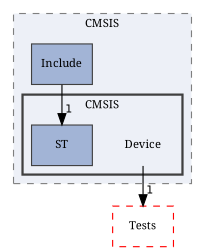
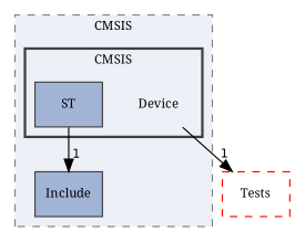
  digraph {
    compound=true
    fontname="Noto Serif"
    node [fontname="Noto Serif" fontsize=10 shape=box color=grey25 fillcolor="#a2b4d6" style="filled,"]
    edge [fontname="Noto Serif" fontsize=10 headlabel=1 labeldistance=1.5 labelfontname=Helvetica labelfontsize=10]
    n1 [label=Device shape=plaintext color="" fillcolor="" style=""]
    n2 [label=ST]
    n3 [label=Include]
    n4 [color=red fillcolor="#edf0f7" label=Tests style="dashed,"]
    subgraph cluster_1 {
      bgcolor="#edf0f7"
      fontsize=10
      label=CMSIS
      pencolor=grey50
      style="filled,dashed,"
      n3
      subgraph cluster_2 {
        bgcolor="#edf0f7"
        fontsize=10
        label=CMSIS
        pencolor=grey25
        style="filled,bold,"
        n1
        n2
      }
    }
    n1 -> n4
-   n3 -> n2
+   n2 -> n3
  }
